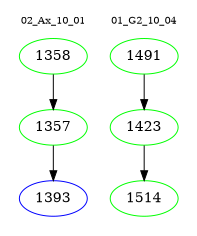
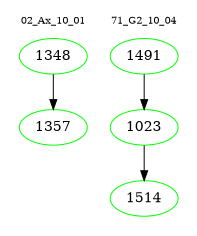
  digraph {
    node [color=green]
    edge [color=black]
-   n1 [label=1358]
+   n1 [label=1348]
    n2 [label=1357]
-   n3 [color=blue label=1393]
    n4 [label=1491]
-   n5 [label=1423]
+   n5 [label=1023]
    n6 [label=1514]
    subgraph cluster_1 {
      color=white
      fontsize=10
      label="02_Ax_10_01"
      n1
      n2
-     n3
    }
    subgraph cluster_2 {
      color=white
      fontsize=10
-     label="01_G2_10_04"
+     label="71_G2_10_04"
      n4
      n5
      n6
    }
    n1 -> n2
-   n2 -> n3
    n4 -> n5
    n5 -> n6
  }
